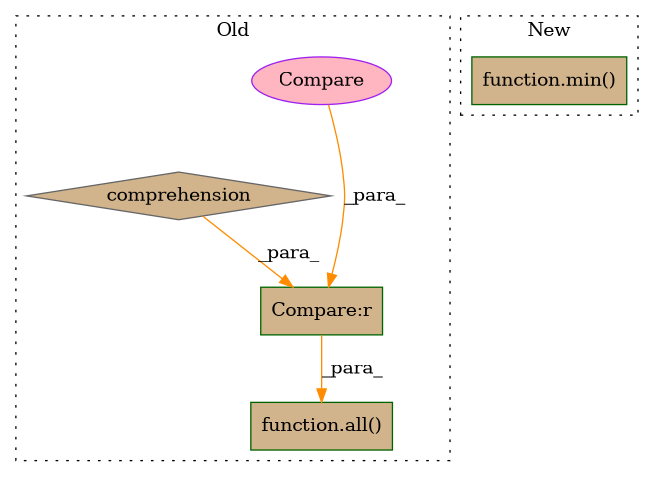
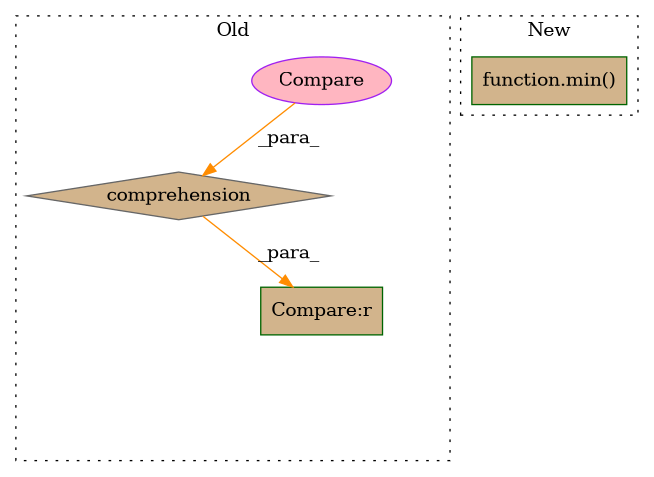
  digraph {
    node [a=75 color=darkgreen fillcolor=tan s=8833 shape=box style=filled]
    edge [color=darkorange]
-   n1 [l="17,78" label="function.all()" s="8816,8834"]
    n2 [a=45 color=gray40 l=3 label=comprehension s=8847 shape=diamond]
    n3 [a=40 l=13 label="Compare:r"]
    n4 [a=87 color=purple fillcolor=lightpink l=1 label=Compare shape=ellipse]
    n5 [l="17,77" label="function.min()" s="9127,9179"]
    subgraph cluster_1 {
      label=Old
      style=dotted
-     n1
      n2
      n3
      n4
    }
    subgraph cluster_2 {
      label=New
      style=dotted
      n5
    }
    n2 -> n3 [label=_para_]
-   n3 -> n1 [label=_para_]
-   n4 -> n3 [label=_para_]
+   n4 -> n2 [label=_para_]
  }
